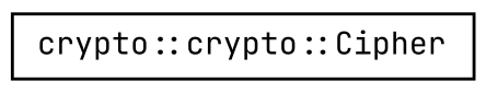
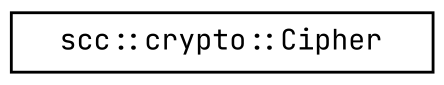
  digraph {
    rankdir=LR
    fontname="JetBrains Mono"
-   n1 [color=black fillcolor=white fontname="JetBrains Mono" fontsize=10 height=0.2 label="crypto::crypto::Cipher" shape=record style=filled width=0.4]
+   n1 [color=black fillcolor=white fontname="JetBrains Mono" fontsize=10 height=0.2 label="scc::crypto::Cipher" shape=record style=filled width=0.4]
  }
